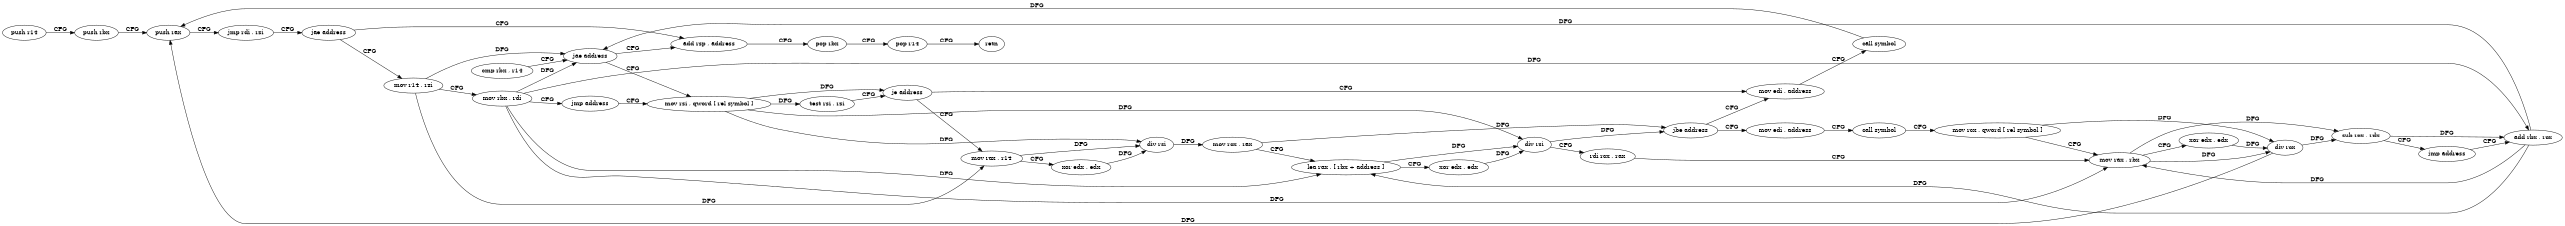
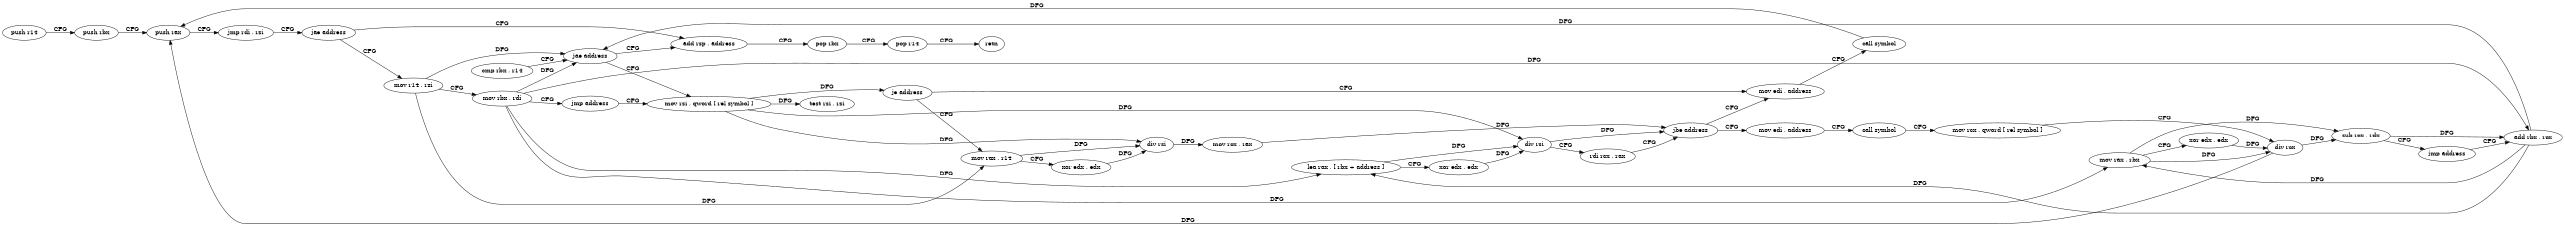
  digraph {
    rankdir=LR
    n1 [label="push r14"]
    n2 [label="push rbx"]
    n3 [label="push rax"]
    n4 [label="jmp rdi , rsi"]
    n5 [label="jae address"]
    n6 [label="add rsp , address"]
    n7 [label="mov r14 , rsi"]
    n8 [label="pop rbx"]
    n9 [label="mov rbx , rdi"]
    n10 [label="mov rax , r14"]
    n11 [label="jae address"]
    n12 [label="pop r14"]
    n13 [label="jmp address"]
    n14 [label="add rbx , rcx"]
    n15 [label="lea rax , [ rbx + address ]"]
    n16 [label="mov rax , rbx"]
    n17 [label="div rsi"]
    n18 [label="xor edx , edx"]
    n19 [label="mov rsi , qword [ rel symbol ]"]
    n20 [label=retn]
    n21 [label="div rsi"]
    n22 [label="xor edx , edx"]
    n23 [label="div rcx"]
    n24 [label="sub rcx , rdx"]
    n25 [label="xor edx , edx"]
    n26 [label="test rsi , rsi"]
    n27 [label="je address"]
    n28 [label="mov edi , address"]
    n29 [label="mov rcx , rax"]
    n30 [label="jbe address"]
    n31 [label="rdi rcx , rax"]
    n32 [label="call symbol"]
    n33 [label="cmp rbx , r14"]
    n34 [label="mov edi , address"]
    n35 [label="call symbol"]
    n36 [label="mov rcx , qword [ rel symbol ]"]
    n37 [label="jmp address"]
    n1 -> n2 [label=CFG]
    n2 -> n3 [label=CFG]
    n3 -> n4 [label=CFG]
    n4 -> n5 [label=CFG]
    n5 -> n6 [label=CFG]
    n5 -> n7 [label=CFG]
    n6 -> n8 [label=CFG]
    n7 -> n9 [label=CFG]
    n7 -> n10 [label=DFG]
    n7 -> n11 [label=DFG]
    n8 -> n12 [label=CFG]
    n9 -> n11 [label=DFG]
    n9 -> n13 [label=CFG]
    n9 -> n14 [label=DFG]
    n9 -> n15 [label=DFG]
    n9 -> n16 [label=DFG]
    n10 -> n17 [label=DFG]
    n10 -> n18 [label=CFG]
    n11 -> n6 [label=CFG]
    n11 -> n19 [label=CFG]
    n12 -> n20 [label=CFG]
    n13 -> n19 [label=CFG]
    n14 -> n11 [label=DFG]
    n14 -> n15 [label=DFG]
    n14 -> n16 [label=DFG]
    n15 -> n21 [label=DFG]
    n15 -> n22 [label=CFG]
    n16 -> n23 [label=DFG]
    n16 -> n24 [label=DFG]
    n16 -> n25 [label=CFG]
    n17 -> n29 [label=DFG]
    n18 -> n17 [label=DFG]
    n19 -> n17 [label=DFG]
    n19 -> n21 [label=DFG]
    n19 -> n26 [label=DFG]
    n19 -> n27 [label=DFG]
    n21 -> n30 [label=DFG]
    n21 -> n31 [label=CFG]
    n22 -> n21 [label=DFG]
    n23 -> n3 [label=DFG]
    n23 -> n24 [label=DFG]
    n24 -> n14 [label=DFG]
    n24 -> n37 [label=CFG]
    n25 -> n23 [label=DFG]
-   n26 -> n27 [label=CFG]
    n27 -> n10 [label=CFG]
    n27 -> n28 [label=CFG]
    n28 -> n32 [label=CFG]
-   n29 -> n15 [label=CFG]
    n29 -> n30 [label=DFG]
    n30 -> n28 [label=CFG]
    n30 -> n34 [label=CFG]
-   n31 -> n16 [label=CFG]
+   n31 -> n30 [label=CFG]
    n32 -> n3 [label=DFG]
    n33 -> n11 [label=CFG]
    n34 -> n35 [label=CFG]
    n35 -> n36 [label=CFG]
-   n36 -> n16 [label=CFG]
-   n36 -> n23 [label=DFG]
+   n36 -> n23 [label=CFG]
    n37 -> n14 [label=CFG]
  }
